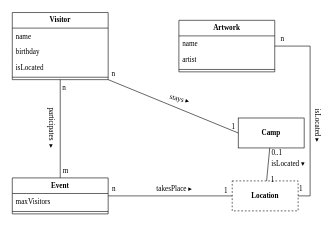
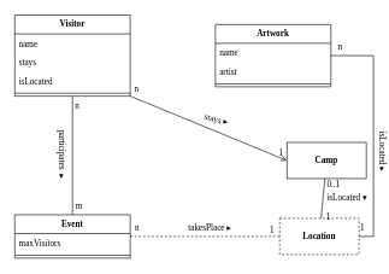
  <mxCell id="0" />
  <mxCell id="1" parent="0" />
  <mxCell id="2" value="Event" style="swimlane;fontStyle=1;align=center;verticalAlign=middle;childLayout=stackLayout;horizontal=1;startSize=26;horizontalStack=0;resizeParent=1;resizeParentMax=0;resizeLast=0;collapsible=1;marginBottom=0;whiteSpace=wrap;html=1;fontFamily=Alegreya Sans;fontSource=https%3A%2F%2Ffonts.googleapis.com%2Fcss%3Ffamily%3DAlegreya%2BSans;" parent="1" vertex="1"><mxGeometry x="20" y="296" width="160" height="60" as="geometry"><mxRectangle x="70" y="360" width="70" height="30" as="alternateBounds" /></mxGeometry></mxCell>
  <mxCell id="3" value="maxVisitors" style="text;strokeColor=none;fillColor=none;align=left;verticalAlign=top;spacingLeft=4;spacingRight=4;overflow=hidden;rotatable=0;points=[[0,0.5],[1,0.5]];portConstraint=eastwest;whiteSpace=wrap;html=1;fontFamily=Alegreya;fontSource=https%3A%2F%2Ffonts.googleapis.com%2Fcss%3Ffamily%3DAlegreya;" parent="2" vertex="1"><mxGeometry y="26" width="160" height="26" as="geometry" /></mxCell>
  <mxCell id="4" value="" style="line;strokeWidth=1;fillColor=none;align=left;verticalAlign=middle;spacingTop=-1;spacingLeft=3;spacingRight=3;rotatable=0;labelPosition=right;points=[];portConstraint=eastwest;strokeColor=inherit;" parent="2" vertex="1"><mxGeometry y="52" width="160" height="8" as="geometry" /></mxCell>
  <mxCell id="5" value="Visitor" style="swimlane;fontStyle=1;align=center;verticalAlign=middle;childLayout=stackLayout;horizontal=1;startSize=26;horizontalStack=0;resizeParent=1;resizeParentMax=0;resizeLast=0;collapsible=1;marginBottom=0;whiteSpace=wrap;html=1;fontFamily=Alegreya Sans;fontSource=https%3A%2F%2Ffonts.googleapis.com%2Fcss%3Ffamily%3DAlegreya%2BSans;" parent="1" vertex="1"><mxGeometry x="20" y="20" width="160" height="112" as="geometry"><mxRectangle x="73" y="94" width="80" height="30" as="alternateBounds" /></mxGeometry></mxCell>
  <mxCell id="6" value="name" style="text;strokeColor=none;fillColor=none;align=left;verticalAlign=top;spacingLeft=4;spacingRight=4;overflow=hidden;rotatable=0;points=[[0,0.5],[1,0.5]];portConstraint=eastwest;whiteSpace=wrap;html=1;fontFamily=Alegreya;fontSource=https%3A%2F%2Ffonts.googleapis.com%2Fcss%3Ffamily%3DAlegreya;" parent="5" vertex="1"><mxGeometry y="26" width="160" height="26" as="geometry" /></mxCell>
- <mxCell id="7" value="birthday" style="text;strokeColor=none;fillColor=none;align=left;verticalAlign=top;spacingLeft=4;spacingRight=4;overflow=hidden;rotatable=0;points=[[0,0.5],[1,0.5]];portConstraint=eastwest;whiteSpace=wrap;html=1;fontFamily=Alegreya;fontSource=https%3A%2F%2Ffonts.googleapis.com%2Fcss%3Ffamily%3DAlegreya;" parent="5" vertex="1"><mxGeometry y="52" width="160" height="26" as="geometry" /></mxCell>
+ <mxCell id="7" value="stays" style="text;strokeColor=none;fillColor=none;align=left;verticalAlign=top;spacingLeft=4;spacingRight=4;overflow=hidden;rotatable=0;points=[[0,0.5],[1,0.5]];portConstraint=eastwest;whiteSpace=wrap;html=1;fontFamily=Alegreya;fontSource=https%3A%2F%2Ffonts.googleapis.com%2Fcss%3Ffamily%3DAlegreya;" parent="5" vertex="1"><mxGeometry y="52" width="160" height="26" as="geometry" /></mxCell>
  <mxCell id="8" value="isLocated" style="text;strokeColor=none;fillColor=none;align=left;verticalAlign=top;spacingLeft=4;spacingRight=4;overflow=hidden;rotatable=0;points=[[0,0.5],[1,0.5]];portConstraint=eastwest;whiteSpace=wrap;html=1;fontFamily=Alegreya;fontSource=https%3A%2F%2Ffonts.googleapis.com%2Fcss%3Ffamily%3DAlegreya;" parent="5" vertex="1"><mxGeometry y="78" width="160" height="26" as="geometry" /></mxCell>
  <mxCell id="9" value="" style="line;strokeWidth=1;fillColor=none;align=left;verticalAlign=middle;spacingTop=-1;spacingLeft=3;spacingRight=3;rotatable=0;labelPosition=right;points=[];portConstraint=eastwest;strokeColor=inherit;" parent="5" vertex="1"><mxGeometry y="104" width="160" height="8" as="geometry" /></mxCell>
  <mxCell id="10" value="Camp" style="html=1;whiteSpace=wrap;fontFamily=Alegreya Sans;fontSource=https%3A%2F%2Ffonts.googleapis.com%2Fcss%3Ffamily%3DAlegreya%2BSans;fontStyle=1;" parent="1" vertex="1"><mxGeometry x="397" y="196" width="110" height="50" as="geometry" /></mxCell>
  <mxCell id="11" value="Location" style="html=1;whiteSpace=wrap;fontFamily=Alegreya Sans;fontSource=https%3A%2F%2Ffonts.googleapis.com%2Fcss%3Ffamily%3DAlegreya%2BSans;fontStyle=1;dashed=1;" parent="1" vertex="1"><mxGeometry x="387" y="301" width="110" height="50" as="geometry" /></mxCell>
  <mxCell id="12" value="Artwork" style="swimlane;fontStyle=1;align=center;verticalAlign=middle;childLayout=stackLayout;horizontal=1;startSize=26;horizontalStack=0;resizeParent=1;resizeParentMax=0;resizeLast=0;collapsible=1;marginBottom=0;whiteSpace=wrap;html=1;fontFamily=Alegreya Sans;fontSource=https%3A%2F%2Ffonts.googleapis.com%2Fcss%3Ffamily%3DAlegreya%2BSans;" parent="1" vertex="1"><mxGeometry x="298" y="33" width="160" height="86" as="geometry"><mxRectangle x="364" y="113" width="80" height="30" as="alternateBounds" /></mxGeometry></mxCell>
  <mxCell id="13" value="name" style="text;strokeColor=none;fillColor=none;align=left;verticalAlign=top;spacingLeft=4;spacingRight=4;overflow=hidden;rotatable=0;points=[[0,0.5],[1,0.5]];portConstraint=eastwest;whiteSpace=wrap;html=1;fontFamily=Alegreya;fontSource=https%3A%2F%2Ffonts.googleapis.com%2Fcss%3Ffamily%3DAlegreya;" parent="12" vertex="1"><mxGeometry y="26" width="160" height="26" as="geometry" /></mxCell>
  <mxCell id="14" value="artist" style="text;strokeColor=none;fillColor=none;align=left;verticalAlign=top;spacingLeft=4;spacingRight=4;overflow=hidden;rotatable=0;points=[[0,0.5],[1,0.5]];portConstraint=eastwest;whiteSpace=wrap;html=1;fontFamily=Alegreya;fontSource=https%3A%2F%2Ffonts.googleapis.com%2Fcss%3Ffamily%3DAlegreya;" parent="12" vertex="1"><mxGeometry y="52" width="160" height="26" as="geometry" /></mxCell>
  <mxCell id="15" value="" style="line;strokeWidth=1;fillColor=none;align=left;verticalAlign=middle;spacingTop=-1;spacingLeft=3;spacingRight=3;rotatable=0;labelPosition=right;points=[];portConstraint=eastwest;strokeColor=inherit;" parent="12" vertex="1"><mxGeometry y="78" width="160" height="8" as="geometry" /></mxCell>
- <mxCell id="16" value="" style="endArrow=none;shadow=0;strokeWidth=1;rounded=0;endFill=0;elbow=vertical;" edge="1" parent="1" source="2" target="11"><mxGeometry x="0.5" y="41" relative="1" as="geometry"><mxPoint x="187" y="320.66" as="sourcePoint" /><mxPoint x="387" y="320.66" as="targetPoint" /><mxPoint x="-40" y="32" as="offset" /></mxGeometry></mxCell>
+ <mxCell id="16" value="" style="endArrow=none;shadow=0;strokeWidth=1;rounded=0;endFill=0;elbow=vertical;dashed=1;" edge="1" parent="1" source="2" target="11"><mxGeometry x="0.5" y="41" relative="1" as="geometry"><mxPoint x="187" y="320.66" as="sourcePoint" /><mxPoint x="387" y="320.66" as="targetPoint" /><mxPoint x="-40" y="32" as="offset" /></mxGeometry></mxCell>
  <mxCell id="17" value="n" style="resizable=0;align=left;verticalAlign=bottom;labelBackgroundColor=none;fontSize=12;fontFamily=Alegreya;spacingBottom=2;" connectable="0" vertex="1" parent="16"><mxGeometry x="-1" relative="1" as="geometry"><mxPoint x="5" y="-1" as="offset" /></mxGeometry></mxCell>
  <mxCell id="18" value="1" style="resizable=0;align=right;verticalAlign=bottom;labelBackgroundColor=none;fontSize=12;fontFamily=Alegreya;spacingBottom=2;" connectable="0" vertex="1" parent="16"><mxGeometry x="1" relative="1" as="geometry"><mxPoint x="-6" y="1" as="offset" /></mxGeometry></mxCell>
  <mxCell id="19" value="takesPlace&amp;nbsp;&lt;span style=&quot;text-align: left;&quot;&gt;▸&lt;/span&gt;" style="text;html=1;resizable=0;points=[];;align=center;verticalAlign=middle;labelBackgroundColor=none;rounded=0;shadow=0;strokeWidth=1;fontSize=12;fontFamily=Alegreya;" vertex="1" connectable="0" parent="16"><mxGeometry relative="1" as="geometry"><mxPoint x="5" y="-12" as="offset" /></mxGeometry></mxCell>
  <mxCell id="20" value="" style="endArrow=none;shadow=0;strokeWidth=1;rounded=0;endFill=0;elbow=vertical;exitX=0.5;exitY=1;exitDx=0;exitDy=0;entryX=0.5;entryY=0;entryDx=0;entryDy=0;" edge="1" parent="1" source="5" target="2"><mxGeometry x="0.5" y="41" relative="1" as="geometry"><mxPoint x="150" y="189" as="sourcePoint" /><mxPoint x="150" y="260" as="targetPoint" /><mxPoint x="-40" y="32" as="offset" /></mxGeometry></mxCell>
  <mxCell id="21" value="n" style="resizable=0;align=left;verticalAlign=bottom;labelBackgroundColor=none;fontSize=12;fontFamily=Alegreya;spacingBottom=2;" connectable="0" vertex="1" parent="20"><mxGeometry x="-0.7" relative="1" as="geometry"><mxPoint x="2" y="-2" as="offset" /></mxGeometry></mxCell>
  <mxCell id="22" value="m" style="resizable=0;align=right;verticalAlign=bottom;labelBackgroundColor=none;fontSize=12;fontFamily=Alegreya;spacingBottom=2;" connectable="0" vertex="1" parent="20"><mxGeometry relative="1" as="geometry"><mxPoint x="15" y="80" as="offset" /></mxGeometry></mxCell>
  <mxCell id="23" value="participates&amp;nbsp;&amp;nbsp;&lt;span style=&quot;border-color: var(--border-color); text-align: left;&quot;&gt;▸&lt;/span&gt;" style="text;html=1;resizable=0;points=[];;align=center;verticalAlign=middle;labelBackgroundColor=none;rounded=0;shadow=0;strokeWidth=1;fontSize=12;fontFamily=Alegreya;rotation=90;" vertex="1" connectable="0" parent="20"><mxGeometry relative="1" as="geometry"><mxPoint x="-14" y="-3" as="offset" /></mxGeometry></mxCell>
- <mxCell id="24" value="" style="endArrow=none;shadow=0;strokeWidth=1;rounded=0;endFill=0;elbow=vertical;exitX=1;exitY=1;exitDx=0;exitDy=0;entryX=0;entryY=0.5;entryDx=0;entryDy=0;" edge="1" parent="1" source="5" target="10"><mxGeometry x="0.5" y="41" relative="1" as="geometry"><mxPoint x="172" y="252" as="sourcePoint" /><mxPoint x="372" y="252" as="targetPoint" /><mxPoint x="-40" y="32" as="offset" /></mxGeometry></mxCell>
+ <mxCell id="24" value="" style="endArrow=open;shadow=0;strokeWidth=1;rounded=0;endFill=0;elbow=vertical;exitX=1;exitY=1;exitDx=0;exitDy=0;entryX=0;entryY=0.5;entryDx=0;entryDy=0;" edge="1" parent="1" source="5" target="10"><mxGeometry x="0.5" y="41" relative="1" as="geometry"><mxPoint x="172" y="252" as="sourcePoint" /><mxPoint x="372" y="252" as="targetPoint" /><mxPoint x="-40" y="32" as="offset" /></mxGeometry></mxCell>
  <mxCell id="25" value="n" style="resizable=0;align=left;verticalAlign=bottom;labelBackgroundColor=none;fontSize=12;fontFamily=Alegreya;spacingBottom=2;" connectable="0" vertex="1" parent="24"><mxGeometry x="-1" relative="1" as="geometry"><mxPoint x="4" as="offset" /></mxGeometry></mxCell>
  <mxCell id="26" value="1" style="resizable=0;align=right;verticalAlign=bottom;labelBackgroundColor=none;fontSize=12;fontFamily=Alegreya;spacingBottom=2;" connectable="0" vertex="1" parent="24"><mxGeometry x="1" relative="1" as="geometry"><mxPoint x="-4" as="offset" /></mxGeometry></mxCell>
  <mxCell id="27" value="stays&amp;nbsp;&lt;span style=&quot;text-align: left;&quot;&gt;▸&lt;/span&gt;" style="text;html=1;resizable=0;points=[];;align=center;verticalAlign=middle;labelBackgroundColor=none;rounded=0;shadow=0;strokeWidth=1;fontSize=12;fontFamily=Alegreya;rotation=15;" vertex="1" connectable="0" parent="24"><mxGeometry relative="1" as="geometry"><mxPoint x="10" y="-13" as="offset" /></mxGeometry></mxCell>
  <mxCell id="28" value="" style="endArrow=none;shadow=0;strokeWidth=1;rounded=0;endFill=0;elbow=vertical;" edge="1" parent="1" source="11" target="12"><mxGeometry x="0.5" y="41" relative="1" as="geometry"><mxPoint x="505" y="319.382" as="sourcePoint" /><mxPoint x="479" y="84.687" as="targetPoint" /><mxPoint x="-40" y="32" as="offset" /><Array as="points"><mxPoint x="517" y="326" /><mxPoint x="517" y="76" /></Array></mxGeometry></mxCell>
  <mxCell id="29" value="1" style="resizable=0;align=left;verticalAlign=bottom;labelBackgroundColor=none;fontSize=12;fontFamily=Alegreya;spacingBottom=2;" connectable="0" vertex="1" parent="28"><mxGeometry x="-1" relative="1" as="geometry"><mxPoint y="-1" as="offset" /></mxGeometry></mxCell>
  <mxCell id="30" value="n" style="resizable=0;align=right;verticalAlign=bottom;labelBackgroundColor=none;fontSize=12;fontFamily=Alegreya;spacingBottom=2;" connectable="0" vertex="1" parent="28"><mxGeometry x="1" relative="1" as="geometry"><mxPoint x="17" y="-2" as="offset" /></mxGeometry></mxCell>
  <mxCell id="31" value="isLocated&amp;nbsp;&lt;span style=&quot;text-align: left;&quot;&gt;▸&lt;/span&gt;" style="text;html=1;resizable=0;points=[];;align=center;verticalAlign=middle;labelBackgroundColor=none;rounded=0;shadow=0;strokeWidth=1;fontSize=12;fontFamily=Alegreya;rotation=90;" vertex="1" connectable="0" parent="28"><mxGeometry relative="1" as="geometry"><mxPoint x="14" y="26" as="offset" /></mxGeometry></mxCell>
  <mxCell id="32" value="" style="endArrow=none;shadow=0;strokeWidth=1;rounded=0;endFill=0;elbow=vertical;" edge="1" parent="1" source="10" target="11"><mxGeometry x="0.5" y="41" relative="1" as="geometry"><mxPoint x="80" y="409" as="sourcePoint" /><mxPoint x="80" y="480" as="targetPoint" /><mxPoint x="-40" y="32" as="offset" /></mxGeometry></mxCell>
  <mxCell id="33" value="0..1" style="resizable=0;align=left;verticalAlign=bottom;labelBackgroundColor=none;fontSize=12;fontFamily=Alegreya;spacingBottom=2;" connectable="0" vertex="1" parent="32"><mxGeometry x="-0.7" relative="1" as="geometry"><mxPoint x="2" y="10" as="offset" /></mxGeometry></mxCell>
  <mxCell id="34" value="1" style="resizable=0;align=right;verticalAlign=bottom;labelBackgroundColor=none;fontSize=12;fontFamily=Alegreya;spacingBottom=2;" connectable="0" vertex="1" parent="32"><mxGeometry relative="1" as="geometry"><mxPoint x="12" y="35" as="offset" /></mxGeometry></mxCell>
  <mxCell id="35" value="isLocated&amp;nbsp;&lt;span style=&quot;text-align: left;&quot;&gt;▾&lt;/span&gt;" style="text;html=1;resizable=0;points=[];;align=center;verticalAlign=middle;labelBackgroundColor=none;rounded=0;shadow=0;strokeWidth=1;fontSize=12;fontFamily=Alegreya;" vertex="1" connectable="0" parent="32"><mxGeometry relative="1" as="geometry"><mxPoint x="33" y="-2" as="offset" /></mxGeometry></mxCell>
